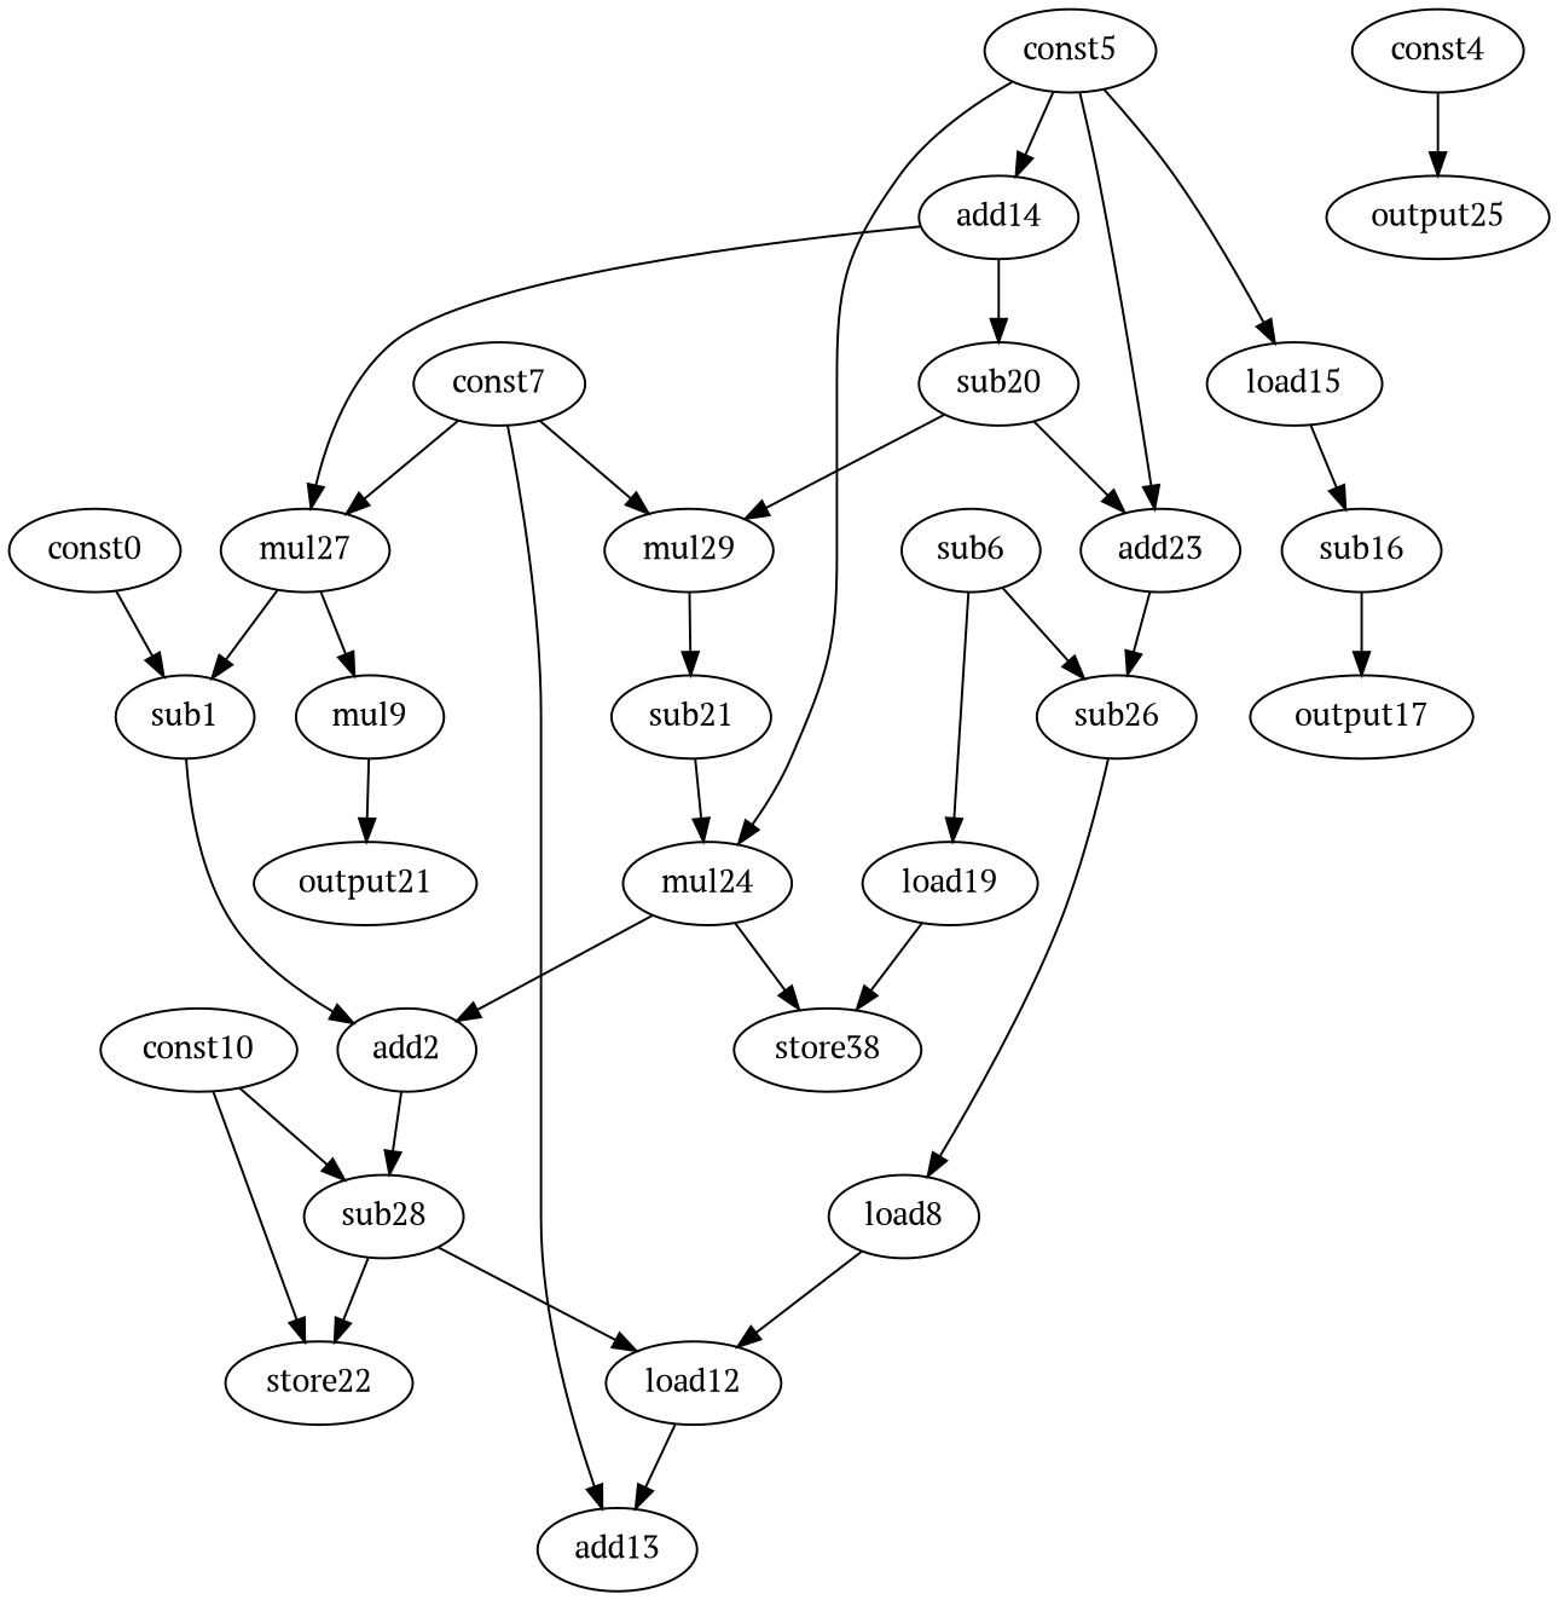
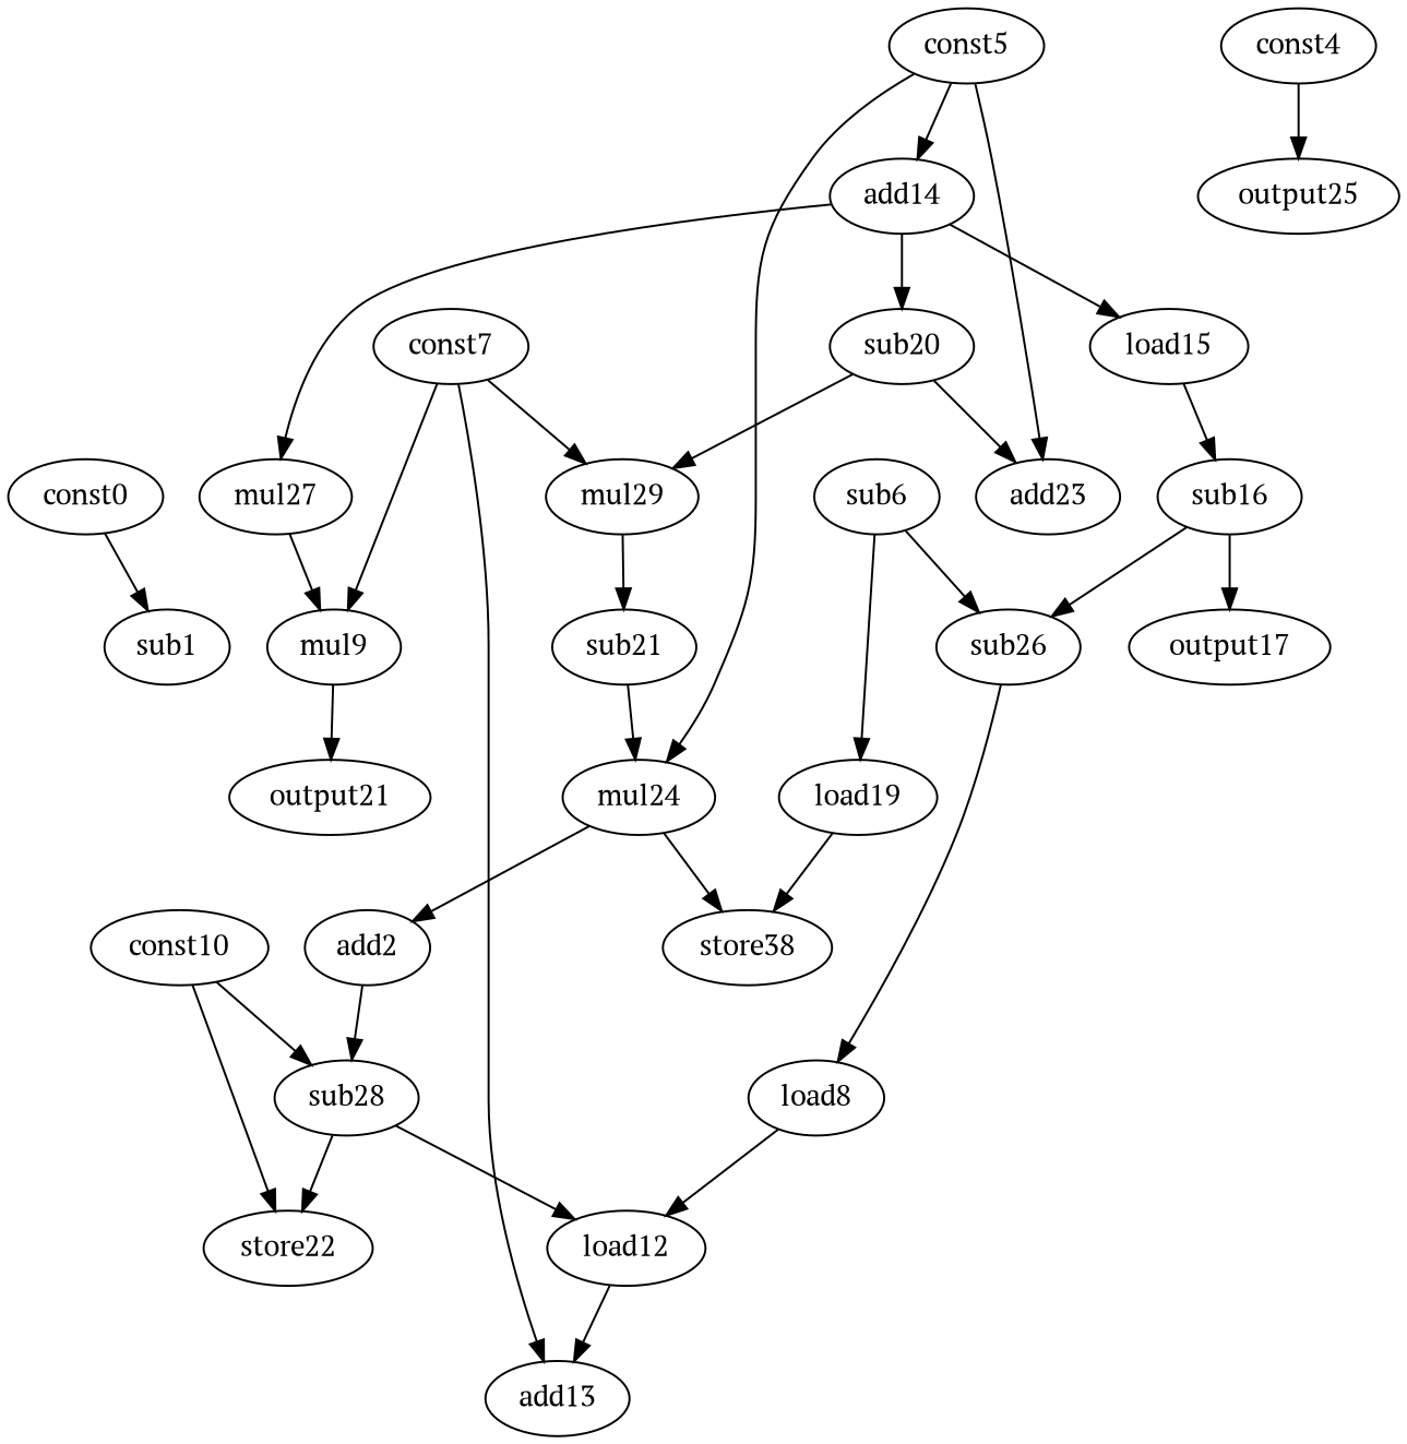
  digraph {
    fontname="PT Serif"
    node [fontname="PT Serif" opcode=sub]
    edge [fontname="PT Serif" operand=0]
    sub1
    const0 [opcode=const]
    add2 [opcode=add]
    sub28
    n5 [label=load12 opcode=add]
    store22 [opcode=store]
    mul9 [opcode=mul]
    n8 [label=output21 opcode=output]
    sub16
    output17 [opcode=output]
    output25 [opcode=output]
    const4 [opcode=const]
    sub20
    add23 [opcode=add]
    mul29 [opcode=mul]
    sub21
    mul24 [opcode=mul]
    add14 [opcode=add]
    const5 [opcode=const]
    load15 [opcode=load]
    mul27 [opcode=mul]
    sub26
    n23 [label=store38 opcode=store]
    n24 [label=sub6 opcode=const]
    load19 [opcode=load]
    load8 [opcode=load]
    add13 [opcode=add]
    const7 [opcode=const]
    const10 [opcode=const]
-   sub1 -> add2 [operand=1]
    const0 -> sub1
    add2 -> sub28 [operand=1]
    sub28 -> n5 [operand=1]
    sub28 -> store22 [operand=1]
    n5 -> add13
    mul9 -> n8
    sub16 -> output17
    const4 -> output25
    sub20 -> add23
    sub20 -> mul29
-   add23 -> sub26 [operand=1]
+   sub16 -> sub26 [operand=1]
    mul29 -> sub21 [operand=1]
    sub21 -> mul24
    mul24 -> add2
    mul24 -> n23
    add14 -> sub20 [operand=1]
    add14 -> mul27
    const5 -> add23 [operand=1]
    const5 -> mul24 [operand=1]
    const5 -> add14 [operand=1]
-   const5 -> load15
+   add14 -> load15
    load15 -> sub16 [operand=1]
-   mul27 -> sub1 [operand=1]
    mul27 -> mul9
    sub26 -> load8
    n24 -> sub26
    n24 -> load19
    load19 -> n23 [operand=1]
    load8 -> n5
    const7 -> mul29 [operand=1]
-   const7 -> mul27 [operand=1]
+   const7 -> mul9 [operand=1]
    const7 -> add13 [operand=1]
    const10 -> sub28
    const10 -> store22
  }
